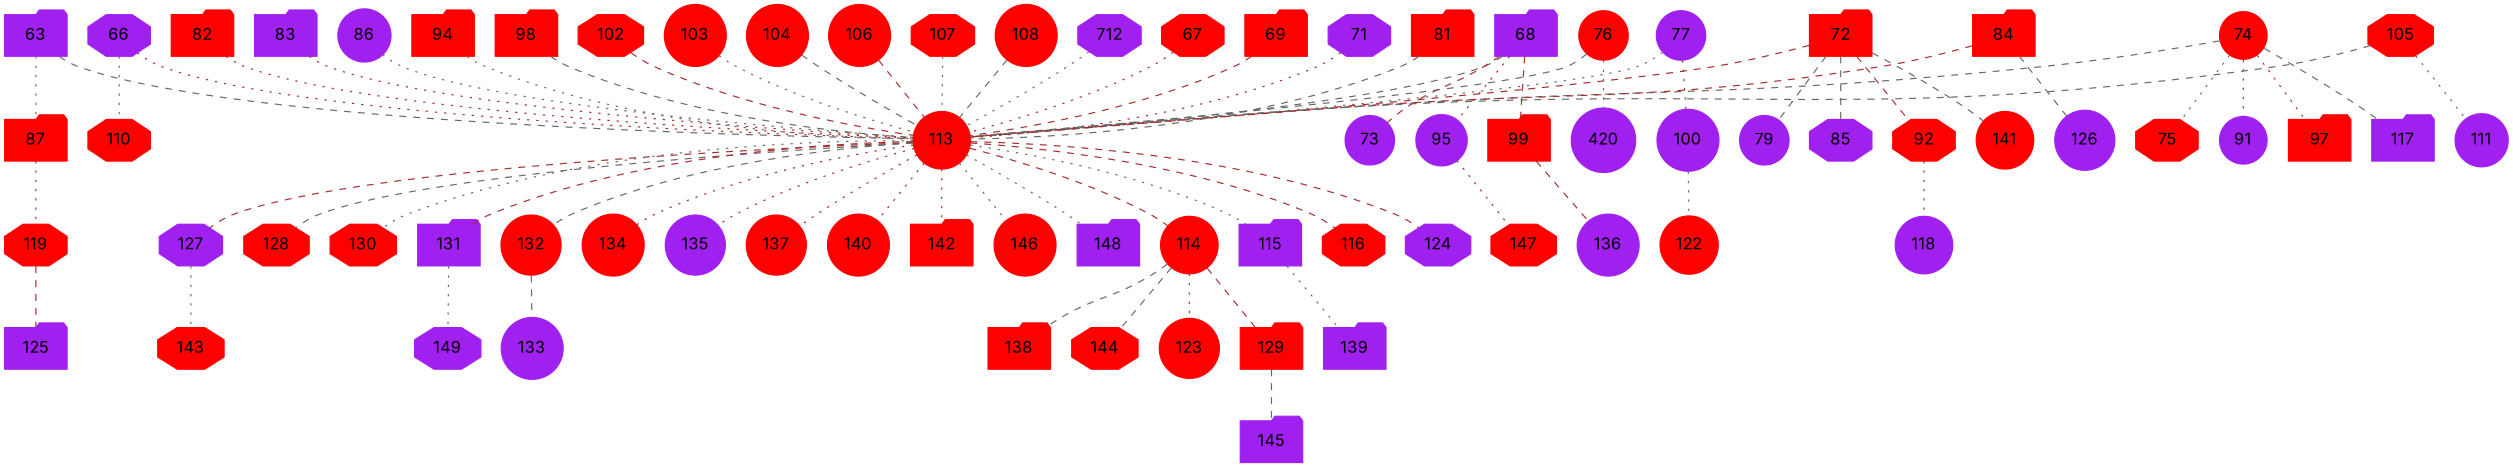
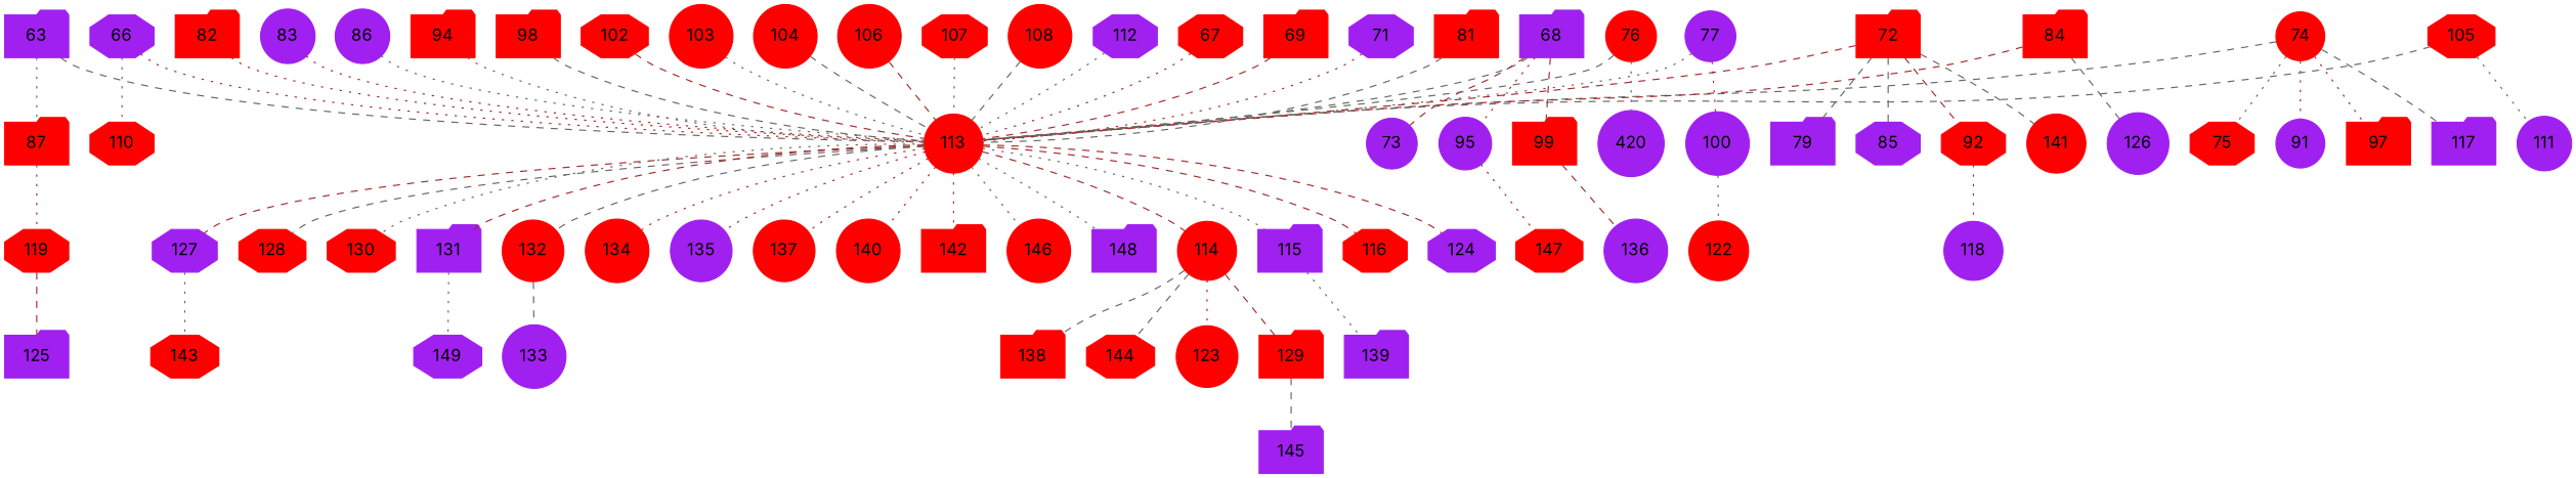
  graph {
    fontname=Inter
    node [color=red fontname=Inter shape=circle style=filled]
    edge [color=gray40 fontname=Inter style=dotted]
    63 [color=purple shape=folder]
    87 [shape=folder]
    113 [super="+4+80+24+27+29+23+31+46+18+90+70+30+20+21+28+33+36+96+34+37+26+38+88+49+32+40+44+50+42+48+51+52+78+54+56+61+58+59+62"]
    119 [shape=octagon]
    114 [super="+93+109"]
    115 [color=purple shape=folder super="+101"]
    116 [shape=octagon]
    124 [color=purple shape=octagon]
    127 [color=purple shape=octagon]
    128 [shape=octagon]
    130 [shape=octagon]
    131 [color=purple shape=folder]
    132 [super="+121"]
    134
    135 [color=purple]
    137
    140
    142 [shape=folder]
    146
    148 [color=purple shape=folder]
    66 [color=purple shape=octagon]
    110 [shape=octagon]
    67 [shape=octagon]
    68 [color=purple shape=folder]
    73 [color=purple]
    95 [color=purple]
    99 [shape=folder]
    147 [shape=octagon]
    136 [color=purple]
    69 [shape=folder]
    71 [color=purple shape=octagon]
    72 [shape=folder super="+35+47+60"]
-   79 [color=purple]
+   79 [color=purple shape=folder]
    85 [color=purple shape=octagon]
    92 [shape=octagon]
    141
    118 [color=purple]
    74 [super="+64+11"]
    75 [shape=octagon]
    91 [color=purple]
    97 [shape=folder]
    117 [color=purple shape=folder]
    76
    n44 [color=purple label=420]
    77 [color=purple]
    100 [color=purple]
    122
    81 [shape=folder]
    82 [shape=folder]
-   83 [color=purple shape=folder]
+   83 [color=purple]
    84 [shape=folder]
    126 [color=purple]
    86 [color=purple]
    125 [color=purple shape=folder]
    94 [shape=folder]
    98 [shape=folder]
    102 [shape=octagon]
    103
    104
    105 [shape=octagon]
    111 [color=purple]
    106
    107 [shape=octagon]
    108
-   112 [color=purple shape=octagon label=712]
+   112 [color=purple shape=octagon]
    123
    129 [shape=folder]
    138 [shape=folder]
    144 [shape=octagon]
    139 [color=purple shape=folder]
    143 [shape=octagon]
    149 [color=purple shape=octagon]
    133 [color=purple]
    145 [color=purple shape=folder]
    63 -- 87
    63 -- 113 [style=dashed]
    87 -- 119 [color=brown]
    113 -- 114 [color=brown style=dashed]
    113 -- 115
    113 -- 116 [color=brown style=dashed]
    113 -- 124 [color=brown style=dashed]
    113 -- 127 [color=brown style=dashed]
    113 -- 128 [style=dashed]
    113 -- 130
    113 -- 131 [color=brown style=dashed]
    113 -- 132 [style=dashed]
    113 -- 134 [color=brown]
    113 -- 135 [color=brown]
    113 -- 137 [color=brown]
    113 -- 140 [color=brown]
    113 -- 142 [color=brown]
    113 -- 146
    113 -- 148
    119 -- 125 [color=brown style=dashed]
    114 -- 123 [color=brown]
    114 -- 129 [color=brown style=dashed]
    114 -- 138 [style=dashed]
    114 -- 144 [style=dashed]
    115 -- 139
    127 -- 143
    131 -- 149
    132 -- 133 [style=dashed]
    66 -- 113 [color=brown]
    66 -- 110
    67 -- 113 [color=brown]
    68 -- 113 [style=dashed]
    68 -- 73 [color=brown style=dashed]
    68 -- 95 [color=brown]
    68 -- 99 [color=brown style=dashed]
    95 -- 147 [color=brown]
    99 -- 136 [color=brown style=dashed]
    69 -- 113 [color=brown style=dashed]
    71 -- 113 [color=brown]
    72 -- 113 [color=brown style=dashed]
    72 -- 79 [style=dashed]
    72 -- 85 [style=dashed]
    72 -- 92 [color=brown style=dashed]
    72 -- 141 [style=dashed]
    92 -- 118 [color=brown]
    74 -- 113 [style=dashed]
    74 -- 75
    74 -- 91 [color=brown]
    74 -- 97 [color=brown]
    74 -- 117 [style=dashed]
    76 -- 113 [style=dashed]
    76 -- n44
    77 -- 113
    77 -- 100 [color=brown]
    100 -- 122
    81 -- 113 [style=dashed]
    82 -- 113 [color=brown]
    83 -- 113 [color=brown]
    84 -- 113 [color=brown style=dashed]
    84 -- 126 [style=dashed]
    86 -- 113
    94 -- 113
    98 -- 113 [style=dashed]
    102 -- 113 [color=brown style=dashed]
    103 -- 113
    104 -- 113 [style=dashed]
    105 -- 113 [style=dashed]
    105 -- 111
    106 -- 113 [color=brown style=dashed]
    107 -- 113
    108 -- 113 [style=dashed]
    112 -- 113
    129 -- 145 [style=dashed]
  }
